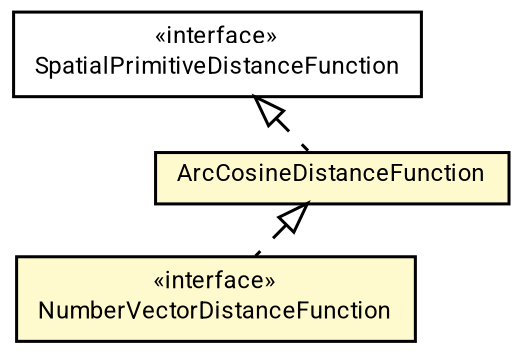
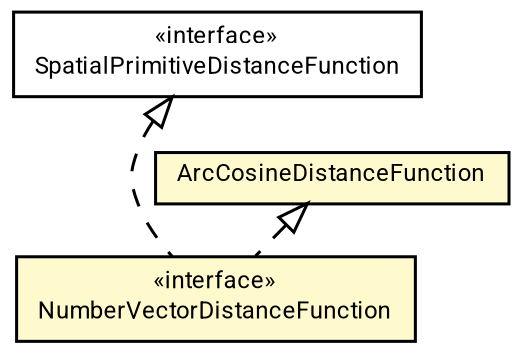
  digraph {
    nodesep=0.15
    rankdir=TB
    ranksep=0.25
    node [fontcolor=black fontname=Roboto fontsize=8 margin=0 shape=plaintext]
    edge [arrowtail=empty color=black dir=back fontname=Roboto fontsize=7 labelfontname=Roboto labelfontsize=7 style=dashed weight=9]
    n1 [height=0 label=<<table title="de.lmu.ifi.dbs.elki.distance.distancefunction.NumberVectorDistanceFunction" border="0" cellborder="1" cellspacing="0" cellpadding="2" bgcolor="LemonChiffon" href="NumberVectorDistanceFunction.html" target="_parent"> 		<tr><td><table border="0" cellspacing="0" cellpadding="1"> 		<tr><td align="center" balign="center"> &#171;interface&#187; </td></tr> 		<tr><td align="center" balign="center"> <font face="Roboto">NumberVectorDistanceFunction</font> </td></tr> 		</table></td></tr> 		</table>> width=0]
    n2 [height=0 label=<<table title="de.lmu.ifi.dbs.elki.distance.distancefunction.ArcCosineDistanceFunction" border="0" cellborder="1" cellspacing="0" cellpadding="2" bgcolor="lemonChiffon" href="ArcCosineDistanceFunction.html" target="_parent"> 		<tr><td><table border="0" cellspacing="0" cellpadding="1"> 		<tr><td align="center" balign="center"> <font face="Roboto">ArcCosineDistanceFunction</font> </td></tr> 		</table></td></tr> 		</table>> width=0]
    n3 [height=0 label=<<table title="de.lmu.ifi.dbs.elki.distance.distancefunction.SpatialPrimitiveDistanceFunction" border="0" cellborder="1" cellspacing="0" cellpadding="2" href="SpatialPrimitiveDistanceFunction.html" target="_parent"> 		<tr><td><table border="0" cellspacing="0" cellpadding="1"> 		<tr><td align="center" balign="center"> &#171;interface&#187; </td></tr> 		<tr><td align="center" balign="center"> <font face="Roboto">SpatialPrimitiveDistanceFunction</font> </td></tr> 		</table></td></tr> 		</table>> width=0]
    n2 -> n1
-   n3 -> n2
+   n3 -> n1
  }
